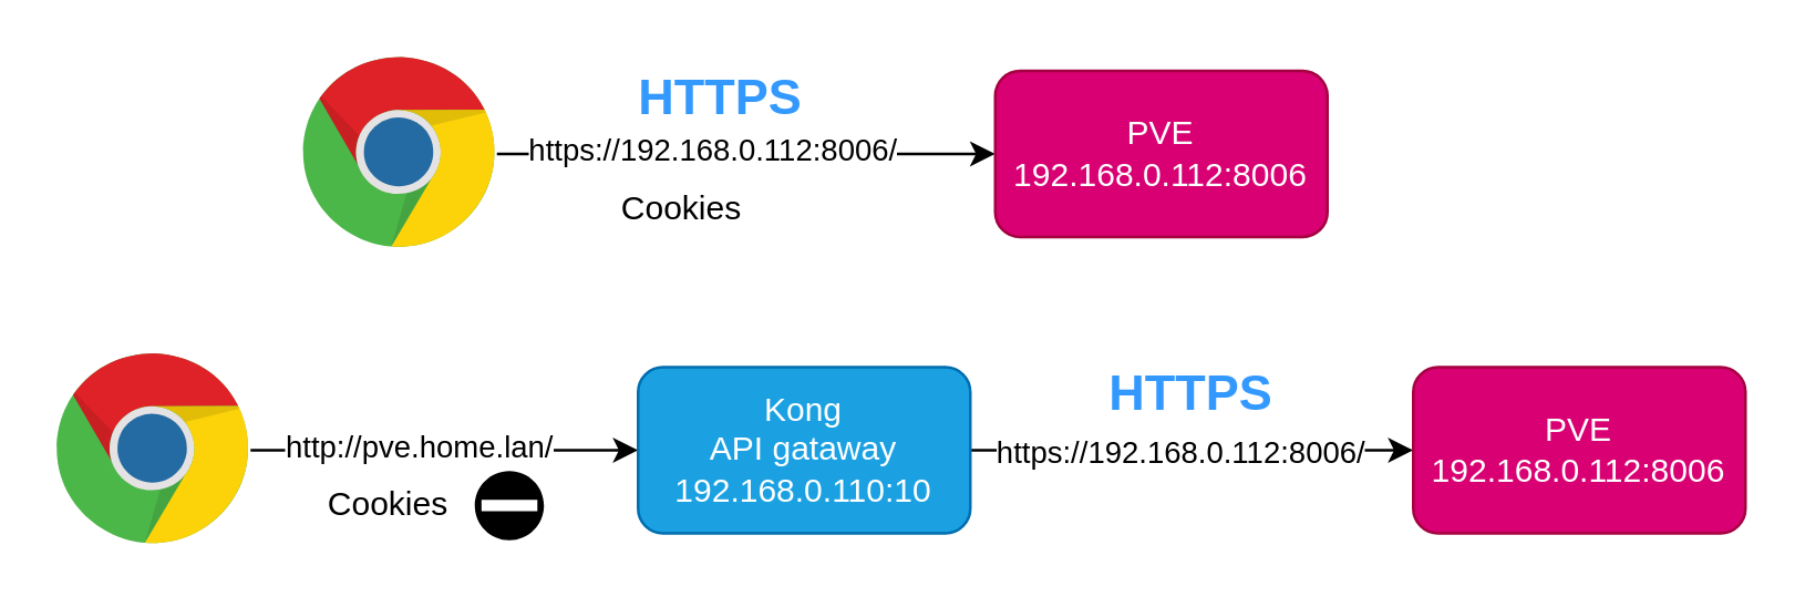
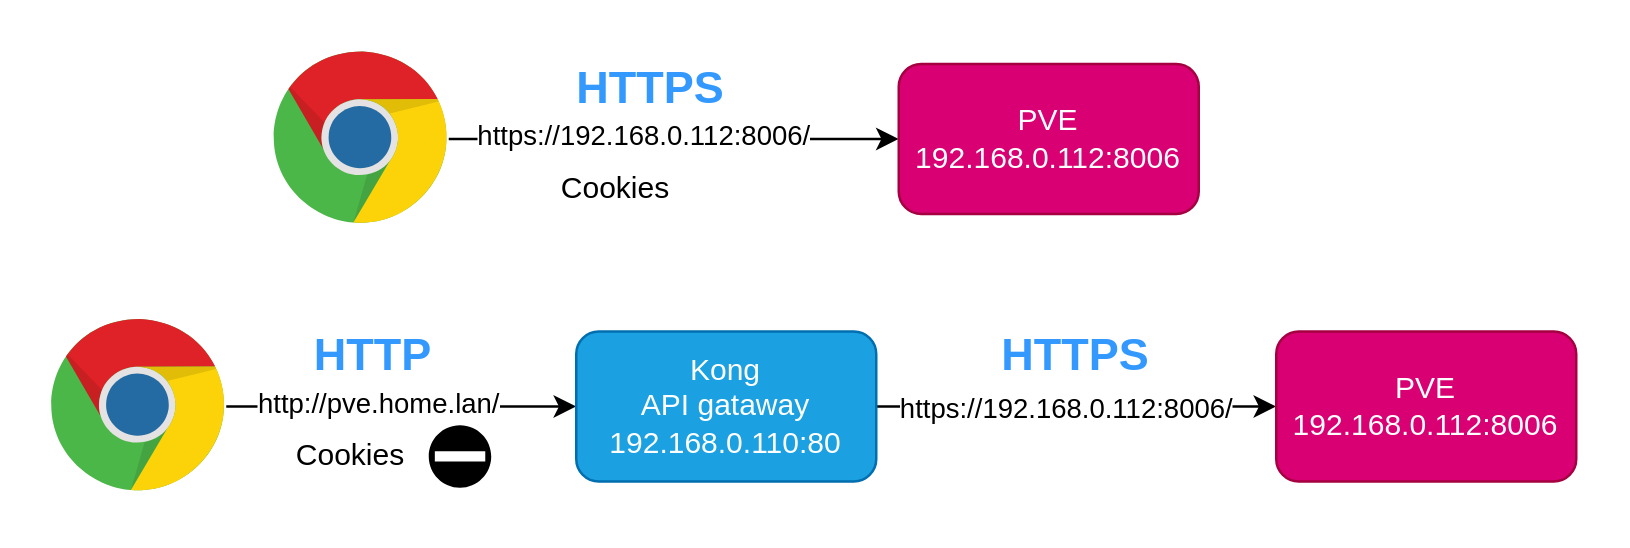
  <mxCell id="0" />
  <mxCell id="1" parent="0" />
  <mxCell id="2" style="edgeStyle=orthogonalEdgeStyle;rounded=0;orthogonalLoop=1;jettySize=auto;html=1;entryX=0;entryY=0.5;entryDx=0;entryDy=0;" edge="1" parent="1" source="4" target="5"><mxGeometry relative="1" as="geometry" /></mxCell>
  <mxCell id="3" value="https://192.168.0.112:8006/" style="edgeLabel;html=1;align=center;verticalAlign=middle;resizable=0;points=[];" vertex="1" connectable="0" parent="2"><mxGeometry x="-0.145" y="2" relative="1" as="geometry"><mxPoint as="offset" /></mxGeometry></mxCell>
  <mxCell id="4" value="" style="dashed=0;outlineConnect=0;html=1;align=center;labelPosition=center;verticalLabelPosition=bottom;verticalAlign=top;shape=mxgraph.weblogos.chrome" vertex="1" parent="1"><mxGeometry x="109" y="20" width="70" height="70" as="geometry" /></mxCell>
  <mxCell id="5" value="PVE&lt;div&gt;192.168.0.112:8006&lt;/div&gt;" style="rounded=1;whiteSpace=wrap;html=1;fillColor=#d80073;strokeColor=#A50040;fontColor=#ffffff;" vertex="1" parent="1"><mxGeometry x="359" y="25" width="120" height="60" as="geometry" /></mxCell>
  <mxCell id="6" value="Cookies" style="text;html=1;align=center;verticalAlign=middle;whiteSpace=wrap;rounded=0;" vertex="1" parent="1"><mxGeometry x="216" y="60" width="60" height="30" as="geometry" /></mxCell>
  <mxCell id="7" value="" style="shape=image;html=1;verticalAlign=top;verticalLabelPosition=bottom;labelBackgroundColor=#ffffff;imageAspect=0;aspect=fixed;image=https://cdn3.iconfinder.com/data/icons/flat-actions-icons-9/512/Tick_Mark-128.png" vertex="1" parent="1"><mxGeometry x="276" y="60" width="27" height="27" as="geometry" /></mxCell>
  <mxCell id="8" style="edgeStyle=orthogonalEdgeStyle;rounded=0;orthogonalLoop=1;jettySize=auto;html=1;entryX=0;entryY=0.5;entryDx=0;entryDy=0;" edge="1" parent="1" source="10" target="13"><mxGeometry relative="1" as="geometry" /></mxCell>
  <mxCell id="9" value="http://pve.home.lan/" style="edgeLabel;html=1;align=center;verticalAlign=middle;resizable=0;points=[];" vertex="1" connectable="0" parent="8"><mxGeometry x="-0.145" y="2" relative="1" as="geometry"><mxPoint as="offset" /></mxGeometry></mxCell>
  <mxCell id="10" value="" style="dashed=0;outlineConnect=0;html=1;align=center;labelPosition=center;verticalLabelPosition=bottom;verticalAlign=top;shape=mxgraph.weblogos.chrome" vertex="1" parent="1"><mxGeometry x="20" y="127" width="70" height="70" as="geometry" /></mxCell>
  <mxCell id="11" style="edgeStyle=orthogonalEdgeStyle;rounded=0;orthogonalLoop=1;jettySize=auto;html=1;entryX=0;entryY=0.5;entryDx=0;entryDy=0;" edge="1" parent="1" source="13" target="16"><mxGeometry relative="1" as="geometry" /></mxCell>
  <mxCell id="12" value="https://192.168.0.112:8006/" style="edgeLabel;html=1;align=center;verticalAlign=middle;resizable=0;points=[];" vertex="1" connectable="0" parent="11"><mxGeometry x="-0.169" y="-1" relative="1" as="geometry"><mxPoint x="9" y="-1" as="offset" /></mxGeometry></mxCell>
- <mxCell id="13" value="Kong&lt;div&gt;API gataway&lt;/div&gt;&lt;div&gt;192.168.0.110:10&lt;/div&gt;" style="rounded=1;whiteSpace=wrap;html=1;fillColor=#1ba1e2;strokeColor=#006EAF;fontColor=#ffffff;" vertex="1" parent="1"><mxGeometry x="230" y="132" width="120" height="60" as="geometry" /></mxCell>
+ <mxCell id="13" value="Kong&lt;div&gt;API gataway&lt;/div&gt;&lt;div&gt;192.168.0.110:80&lt;/div&gt;" style="rounded=1;whiteSpace=wrap;html=1;fillColor=#1ba1e2;strokeColor=#006EAF;fontColor=#ffffff;" vertex="1" parent="1"><mxGeometry x="230" y="132" width="120" height="60" as="geometry" /></mxCell>
  <mxCell id="14" value="Cookies" style="text;html=1;align=center;verticalAlign=middle;whiteSpace=wrap;rounded=0;" vertex="1" parent="1"><mxGeometry x="110" y="167" width="60" height="30" as="geometry" /></mxCell>
  <mxCell id="15" value="" style="shape=mxgraph.signs.safety.no_entry;html=1;pointerEvents=1;fillColor=#000000;strokeColor=none;verticalLabelPosition=bottom;verticalAlign=top;align=center;" vertex="1" parent="1"><mxGeometry x="171" y="169.5" width="25" height="25" as="geometry" /></mxCell>
  <mxCell id="16" value="PVE&lt;div&gt;192.168.0.112:8006&lt;/div&gt;" style="rounded=1;whiteSpace=wrap;html=1;fillColor=#d80073;strokeColor=#A50040;fontColor=#ffffff;" vertex="1" parent="1"><mxGeometry x="510" y="132" width="120" height="60" as="geometry" /></mxCell>
  <mxCell id="17" value="&lt;b&gt;&lt;font color=&quot;#3399ff&quot; style=&quot;font-size: 18px;&quot;&gt;HTTPS&lt;/font&gt;&lt;/b&gt;" style="text;html=1;align=center;verticalAlign=middle;whiteSpace=wrap;rounded=0;" vertex="1" parent="1"><mxGeometry x="230" y="20" width="60" height="30" as="geometry" /></mxCell>
+ <mxCell id="18" value="&lt;b&gt;&lt;font color=&quot;#3399ff&quot; style=&quot;font-size: 18px;&quot;&gt;HTTP&lt;/font&gt;&lt;/b&gt;" style="text;html=1;align=center;verticalAlign=middle;whiteSpace=wrap;rounded=0;" vertex="1" parent="1"><mxGeometry x="119" y="127" width="60" height="30" as="geometry" /></mxCell>
  <mxCell id="19" value="&lt;b&gt;&lt;font color=&quot;#3399ff&quot; style=&quot;font-size: 18px;&quot;&gt;HTTPS&lt;/font&gt;&lt;/b&gt;" style="text;html=1;align=center;verticalAlign=middle;whiteSpace=wrap;rounded=0;" vertex="1" parent="1"><mxGeometry x="400" y="127" width="60" height="30" as="geometry" /></mxCell>
